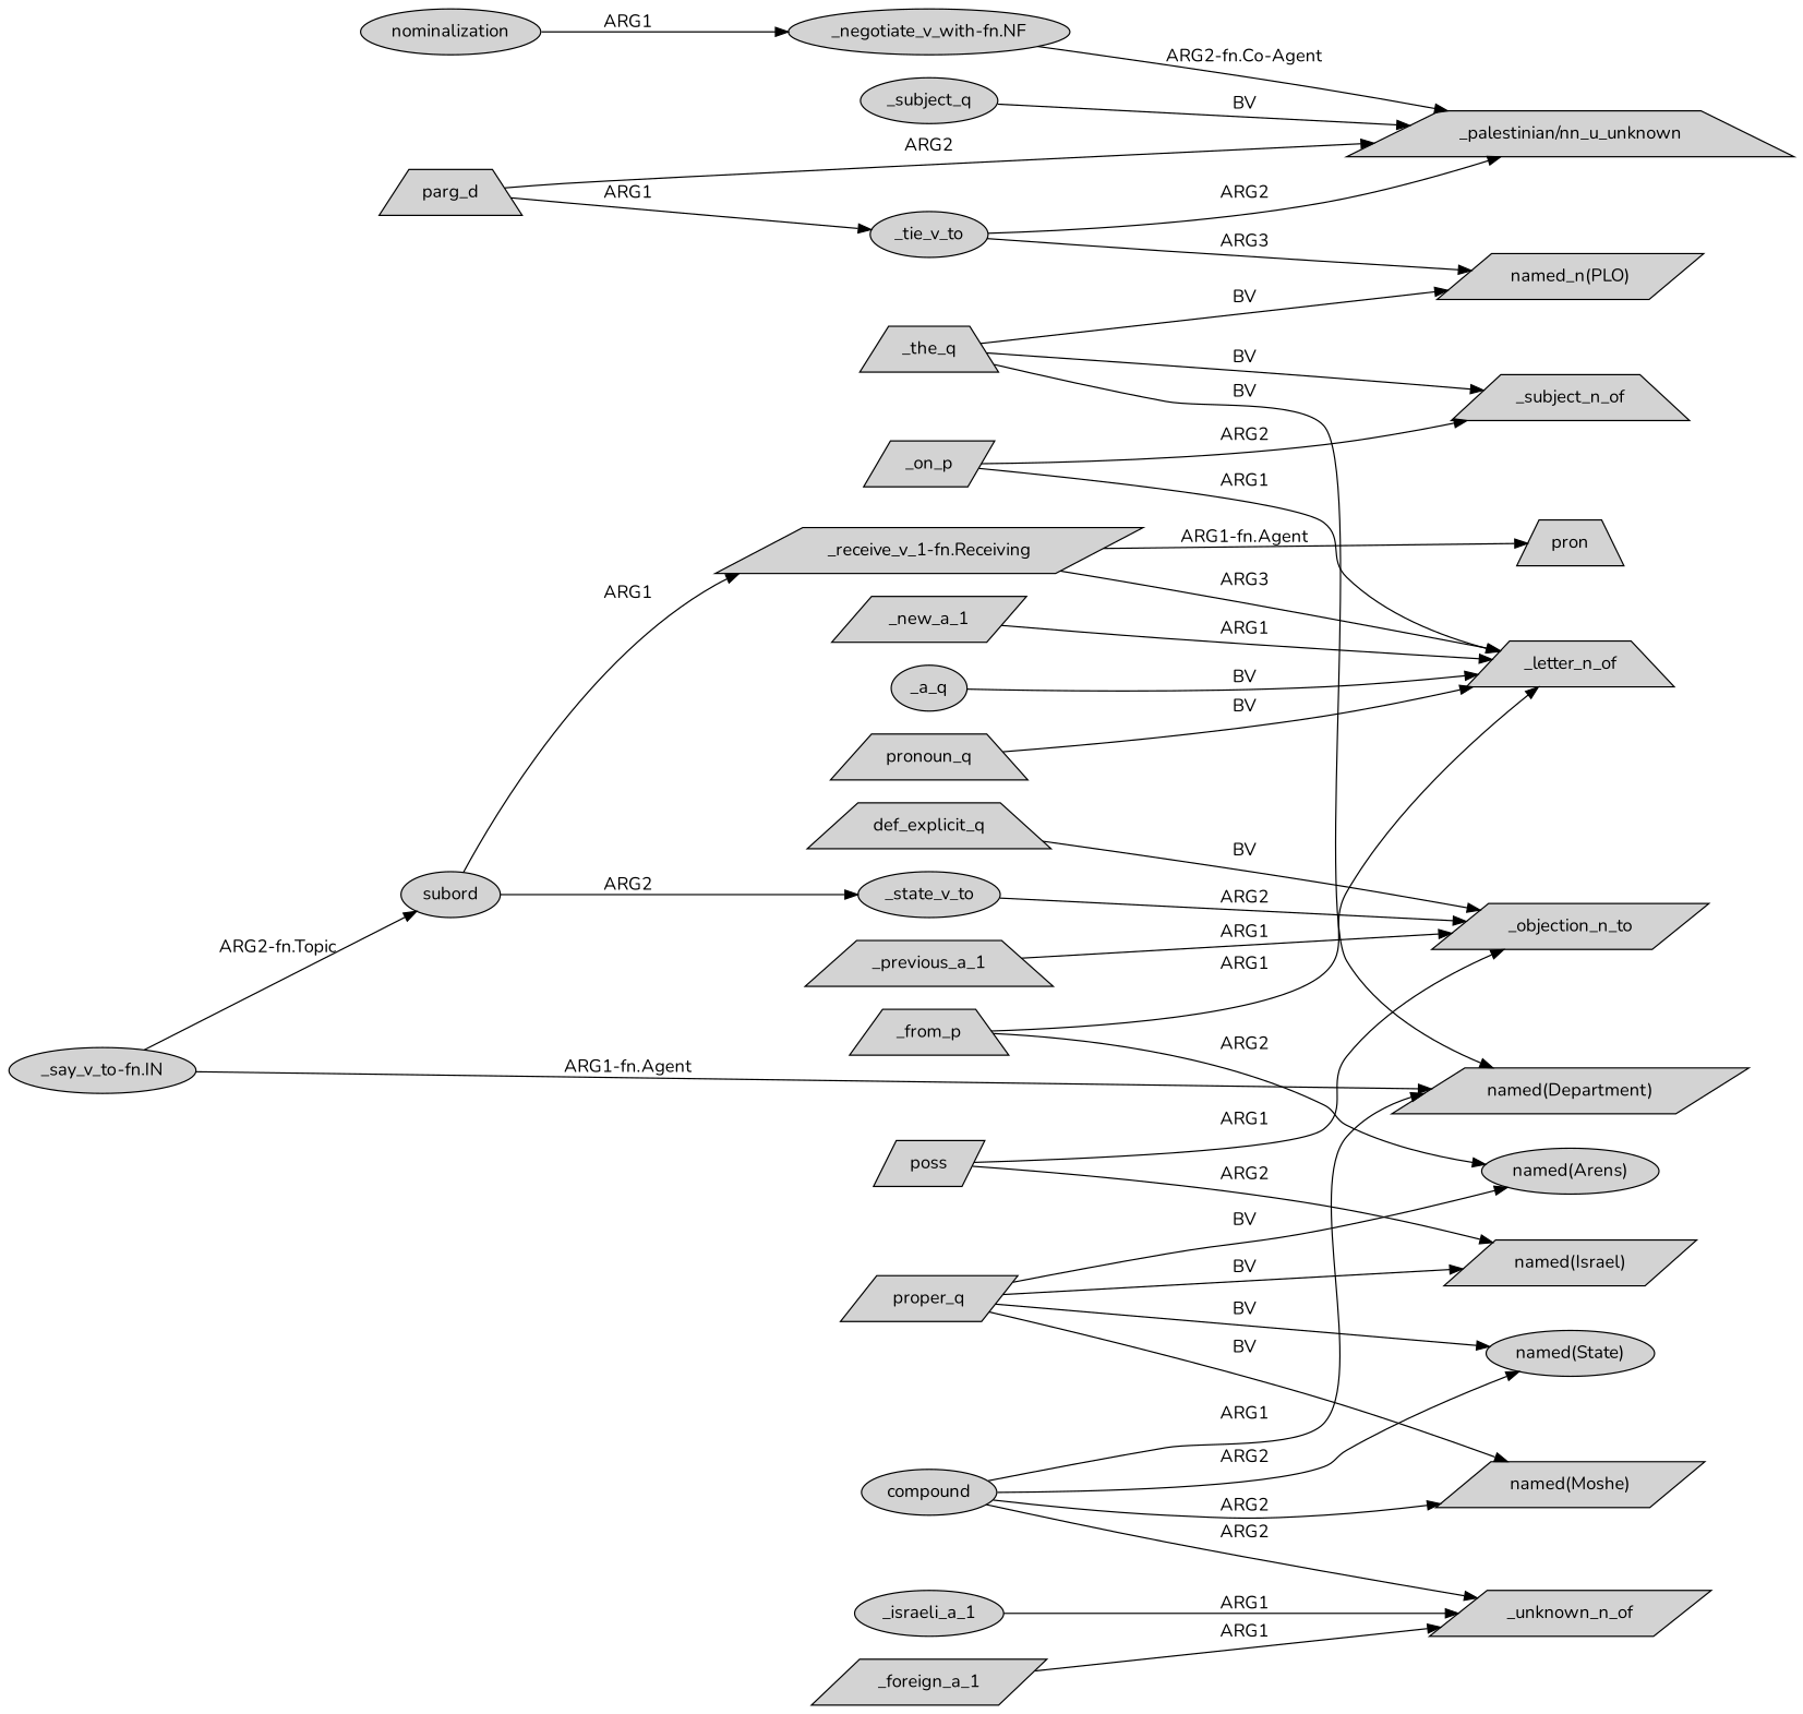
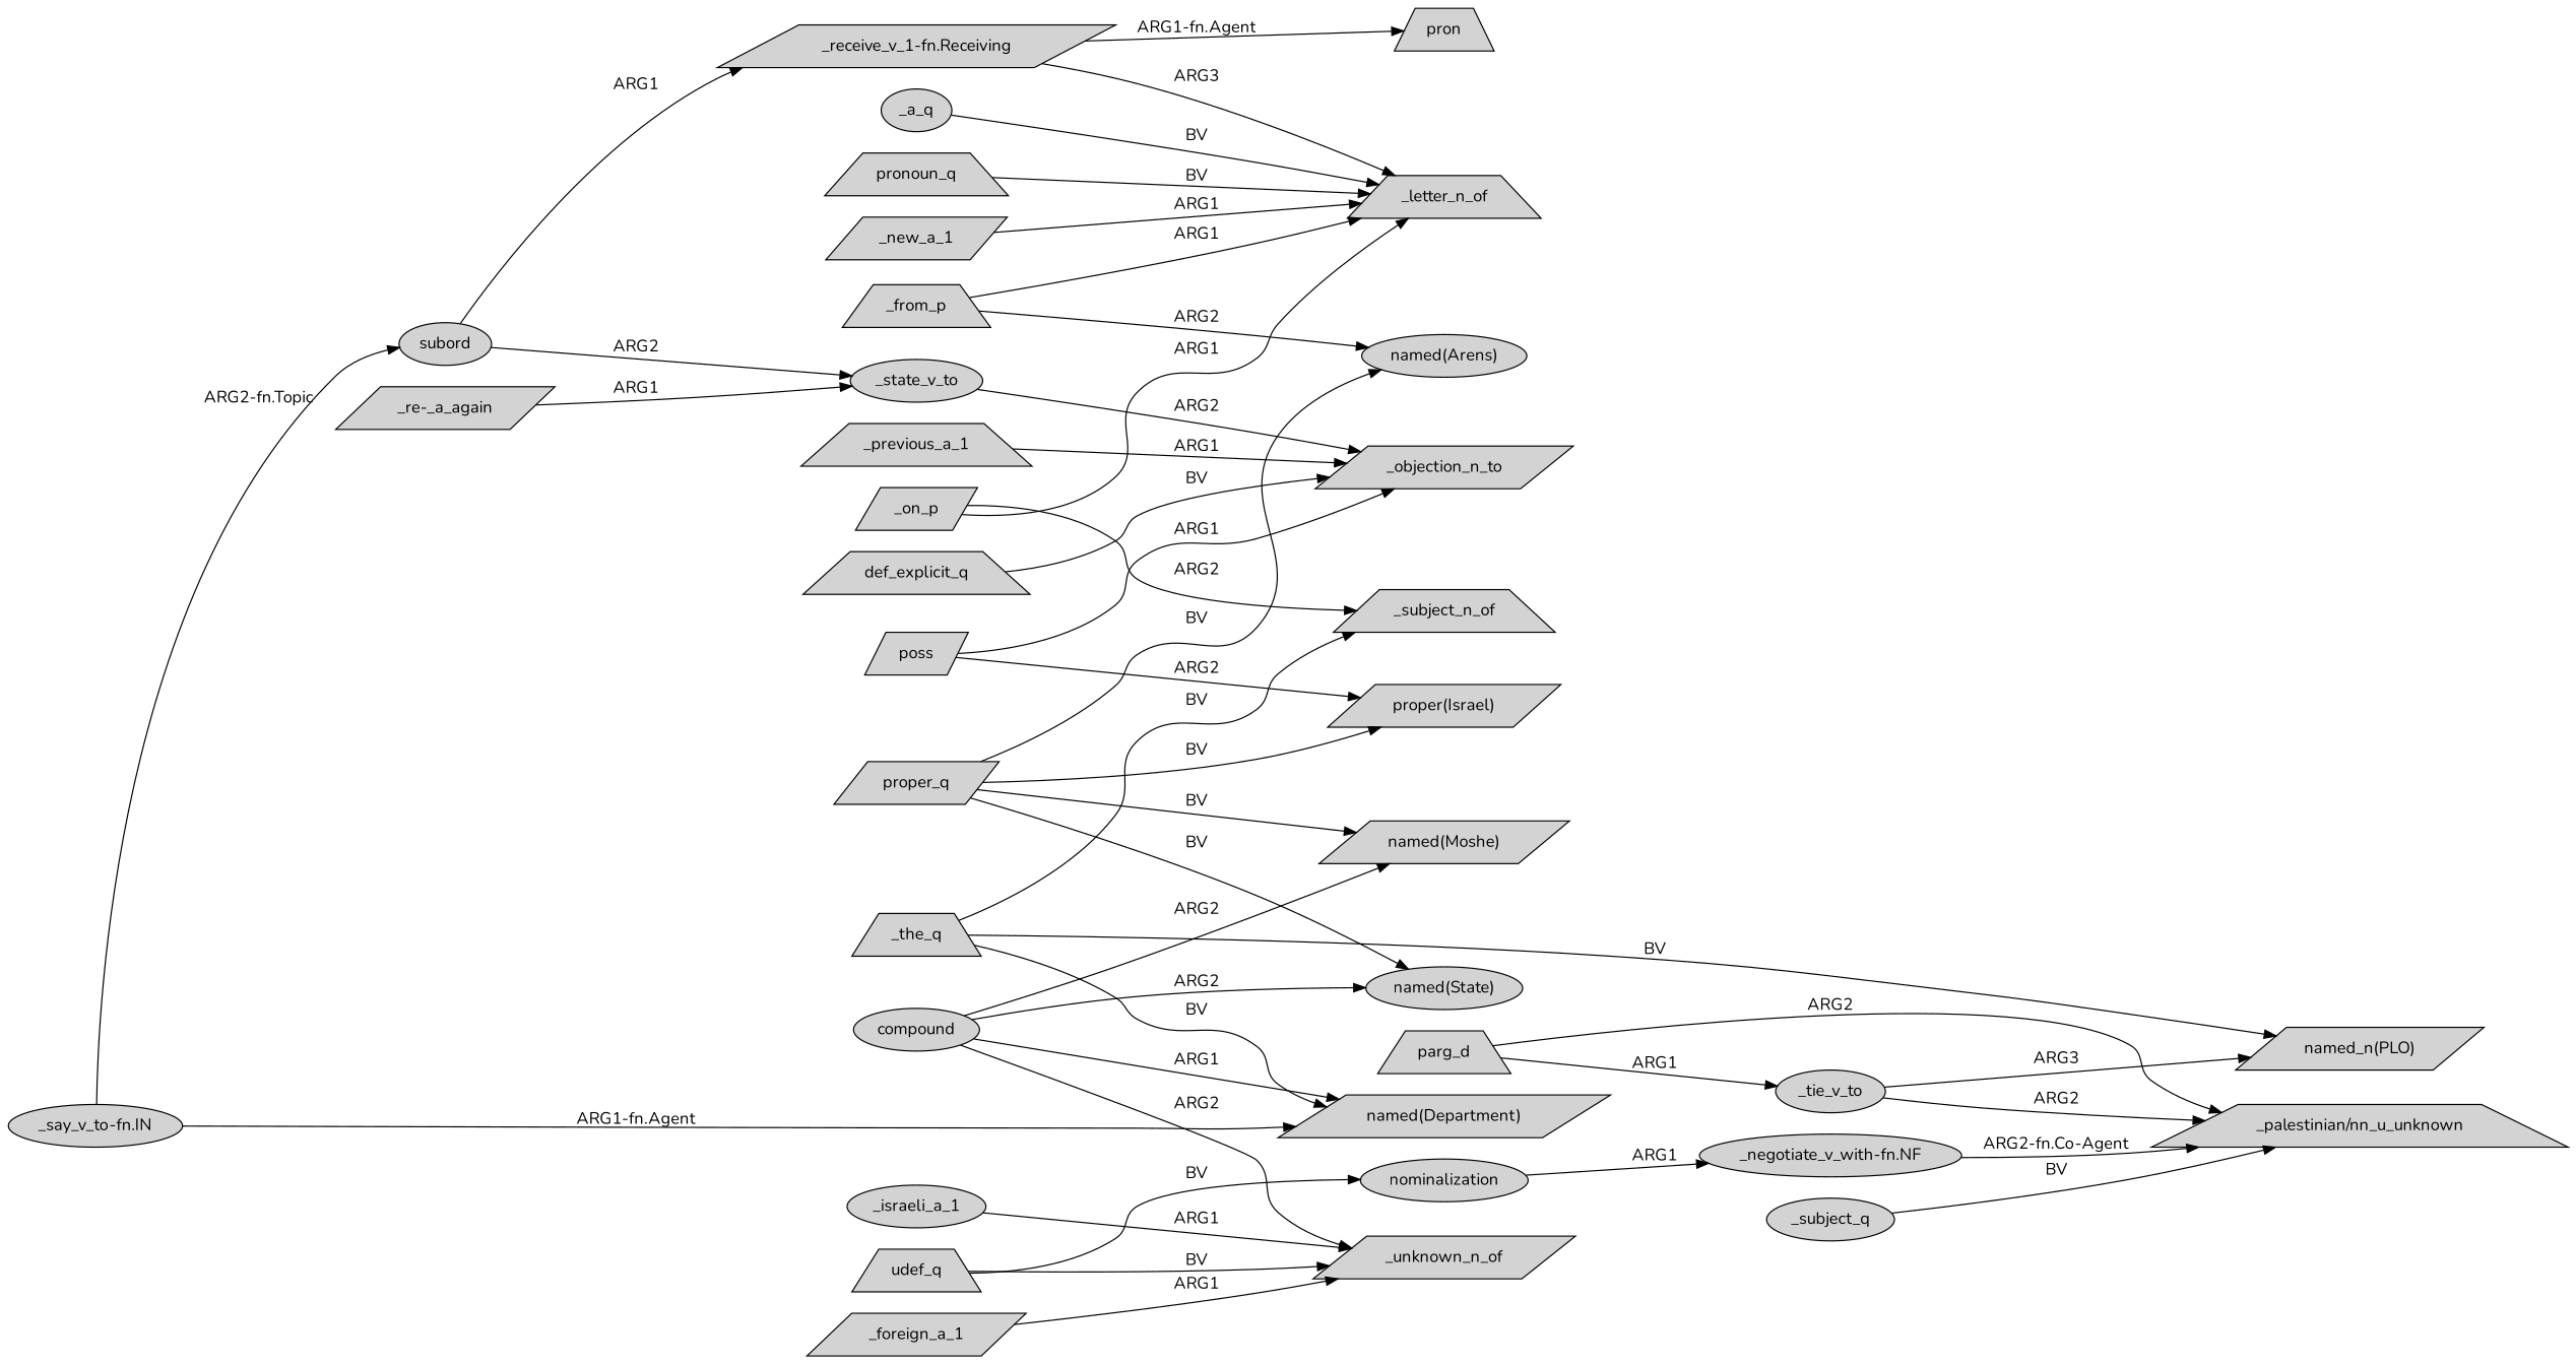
  digraph {
    fontname=Nunito
    rankdir=LR
    node [fontname=Nunito shape=parallelogram style=filled]
    edge [fontname=Nunito]
    nominalization [shape=ellipse]
    "_negotiate_v_with-fn.NF" [shape=ellipse]
    "_palestinian/nn_u_unknown" [shape=trapezium]
    _tie_v_to [shape=ellipse]
    "named_n(PLO)"
    poss
-   "named(Israel)"
+   "named(Israel)" [label="proper(Israel)"]
    _objection_n_to
    _the_q [shape=trapezium]
    _subject_n_of [shape=trapezium]
    "named(Department)"
    _on_p
    _letter_n_of [shape=trapezium]
    n14 [label=_unknown_n_of]
    _foreign_a_1
    proper_q
    "named(Arens)" [shape=ellipse]
    "named(State)" [shape=ellipse]
    "named(Moshe)"
    parg_d [shape=trapezium]
    "_receive_v_1-fn.Receiving"
    pron [shape=trapezium]
    compound [shape=ellipse]
    pronoun_q [shape=trapezium]
    def_explicit_q [shape=trapezium]
    _state_v_to [shape=ellipse]
+   "_re-_a_again"
    _israeli_a_1 [shape=ellipse]
    n29 [label=_subject_q shape=ellipse]
    _from_p [shape=trapezium]
    subord [shape=ellipse]
    "_say_v_to-fn.IN" [shape=ellipse]
+   udef_q [shape=trapezium]
    _new_a_1
    _a_q [shape=ellipse]
    _previous_a_1 [shape=trapezium]
    nominalization -> "_negotiate_v_with-fn.NF" [label=ARG1]
    "_negotiate_v_with-fn.NF" -> "_palestinian/nn_u_unknown" [label="ARG2-fn.Co-Agent"]
    _tie_v_to -> "_palestinian/nn_u_unknown" [label=ARG2]
    _tie_v_to -> "named_n(PLO)" [label=ARG3]
    poss -> "named(Israel)" [label=ARG2]
    poss -> _objection_n_to [label=ARG1]
    _the_q -> "named_n(PLO)" [label=BV]
    _the_q -> _subject_n_of [label=BV]
    _the_q -> "named(Department)" [label=BV]
    _on_p -> _subject_n_of [label=ARG2]
    _on_p -> _letter_n_of [label=ARG1]
    _foreign_a_1 -> n14 [label=ARG1]
    proper_q -> "named(Israel)" [label=BV]
    proper_q -> "named(Arens)" [label=BV]
    proper_q -> "named(State)" [label=BV]
    proper_q -> "named(Moshe)" [label=BV]
    parg_d -> "_palestinian/nn_u_unknown" [label=ARG2]
    parg_d -> _tie_v_to [label=ARG1]
    "_receive_v_1-fn.Receiving" -> _letter_n_of [label=ARG3]
    "_receive_v_1-fn.Receiving" -> pron [label="ARG1-fn.Agent"]
    compound -> "named(Department)" [label=ARG1]
    compound -> n14 [label=ARG2]
    compound -> "named(State)" [label=ARG2]
    compound -> "named(Moshe)" [label=ARG2]
    pronoun_q -> _letter_n_of [label=BV]
    def_explicit_q -> _objection_n_to [label=BV]
    _state_v_to -> _objection_n_to [label=ARG2]
+   "_re-_a_again" -> _state_v_to [label=ARG1]
    _israeli_a_1 -> n14 [label=ARG1]
    n29 -> "_palestinian/nn_u_unknown" [label=BV]
    _from_p -> _letter_n_of [label=ARG1]
    _from_p -> "named(Arens)" [label=ARG2]
    subord -> "_receive_v_1-fn.Receiving" [label=ARG1]
    subord -> _state_v_to [label=ARG2]
    "_say_v_to-fn.IN" -> "named(Department)" [label="ARG1-fn.Agent"]
    "_say_v_to-fn.IN" -> subord [label="ARG2-fn.Topic"]
+   udef_q -> nominalization [label=BV]
+   udef_q -> n14 [label=BV]
    _new_a_1 -> _letter_n_of [label=ARG1]
    _a_q -> _letter_n_of [label=BV]
    _previous_a_1 -> _objection_n_to [label=ARG1]
  }
